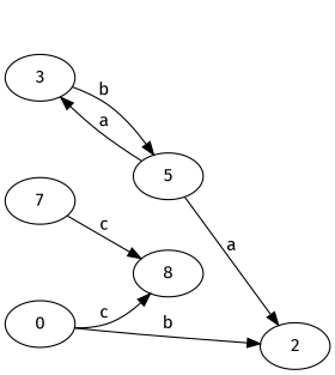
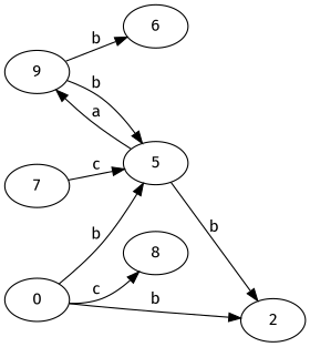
  strict digraph {
    fontname="Fira Sans"
    rankdir=LR
    node [fontname="Fira Sans"]
    edge [fontname="Fira Sans"]
-   3
+   3 [label=9]
    5
+   6
    2
    0
    8
    n7 [label=7]
    3 -> 5 [label=b]
+   3 -> 6 [label=b]
    5 -> 3 [label=a]
-   5 -> 2 [label=a]
+   5 -> 2 [label=b]
+   0 -> 5 [label=b]
    0 -> 2 [label=b]
    0 -> 8 [label=c]
-   n7 -> 8 [label=c]
+   n7 -> 5 [label=c]
  }
